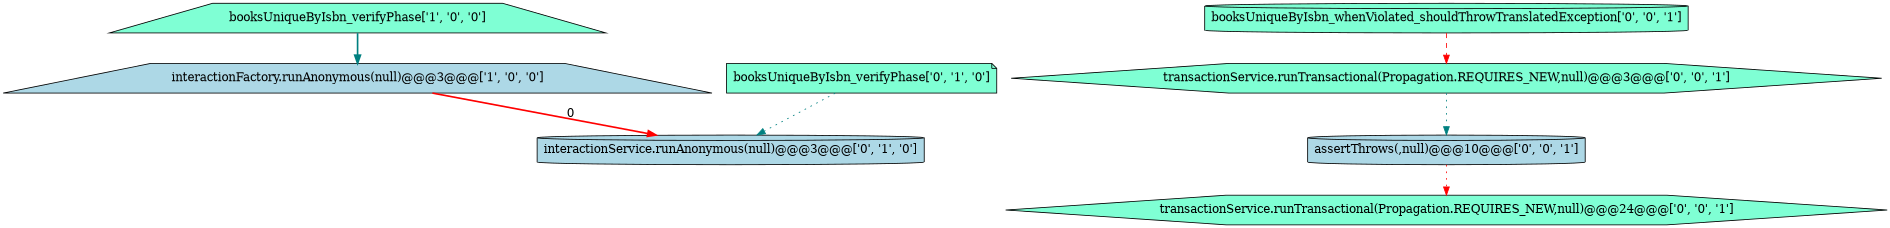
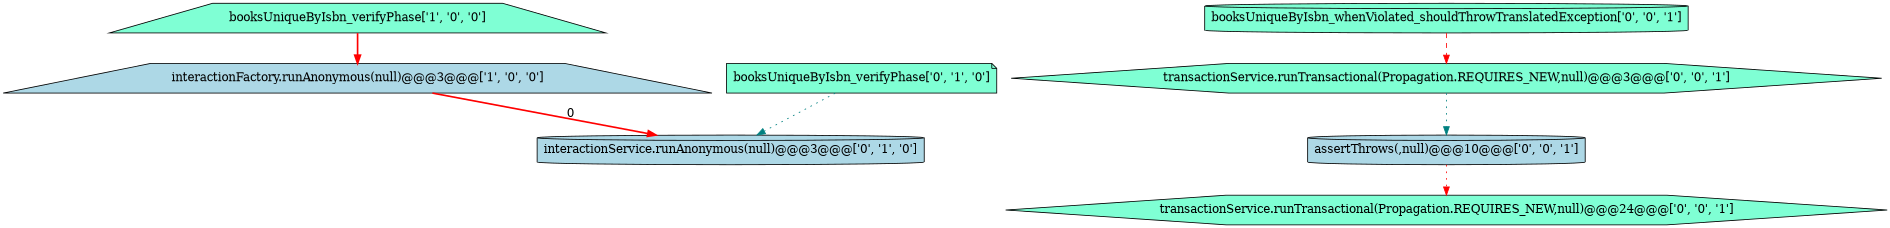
  digraph {
    node [fillcolor=aquamarine shape=cylinder style=filled]
    edge [color=teal style=dotted]
    n1 [label="booksUniqueByIsbn_verifyPhase['1', '0', '0']" shape=trapezium]
    n2 [fillcolor=lightblue label="interactionFactory.runAnonymous(null)@@@3@@@['1', '0', '0']" shape=trapezium]
    n3 [fillcolor=lightblue label="interactionService.runAnonymous(null)@@@3@@@['0', '1', '0']"]
    n4 [label="transactionService.runTransactional(Propagation.REQUIRES_NEW,null)@@@3@@@['0', '0', '1']" shape=hexagon]
    n5 [fillcolor=lightblue label="assertThrows(,null)@@@10@@@['0', '0', '1']"]
    n6 [label="transactionService.runTransactional(Propagation.REQUIRES_NEW,null)@@@24@@@['0', '0', '1']" shape=hexagon]
    n7 [label="booksUniqueByIsbn_whenViolated_shouldThrowTranslatedException['0', '0', '1']"]
    n8 [label="booksUniqueByIsbn_verifyPhase['0', '1', '0']" shape=note]
-   n1 -> n2 [style=bold]
+   n1 -> n2 [color=red style=bold]
    n2 -> n3 [color=red label=0 style=bold]
    n4 -> n5
    n5 -> n6 [color=red]
    n7 -> n4 [color=red style=dashed]
    n8 -> n3
  }
